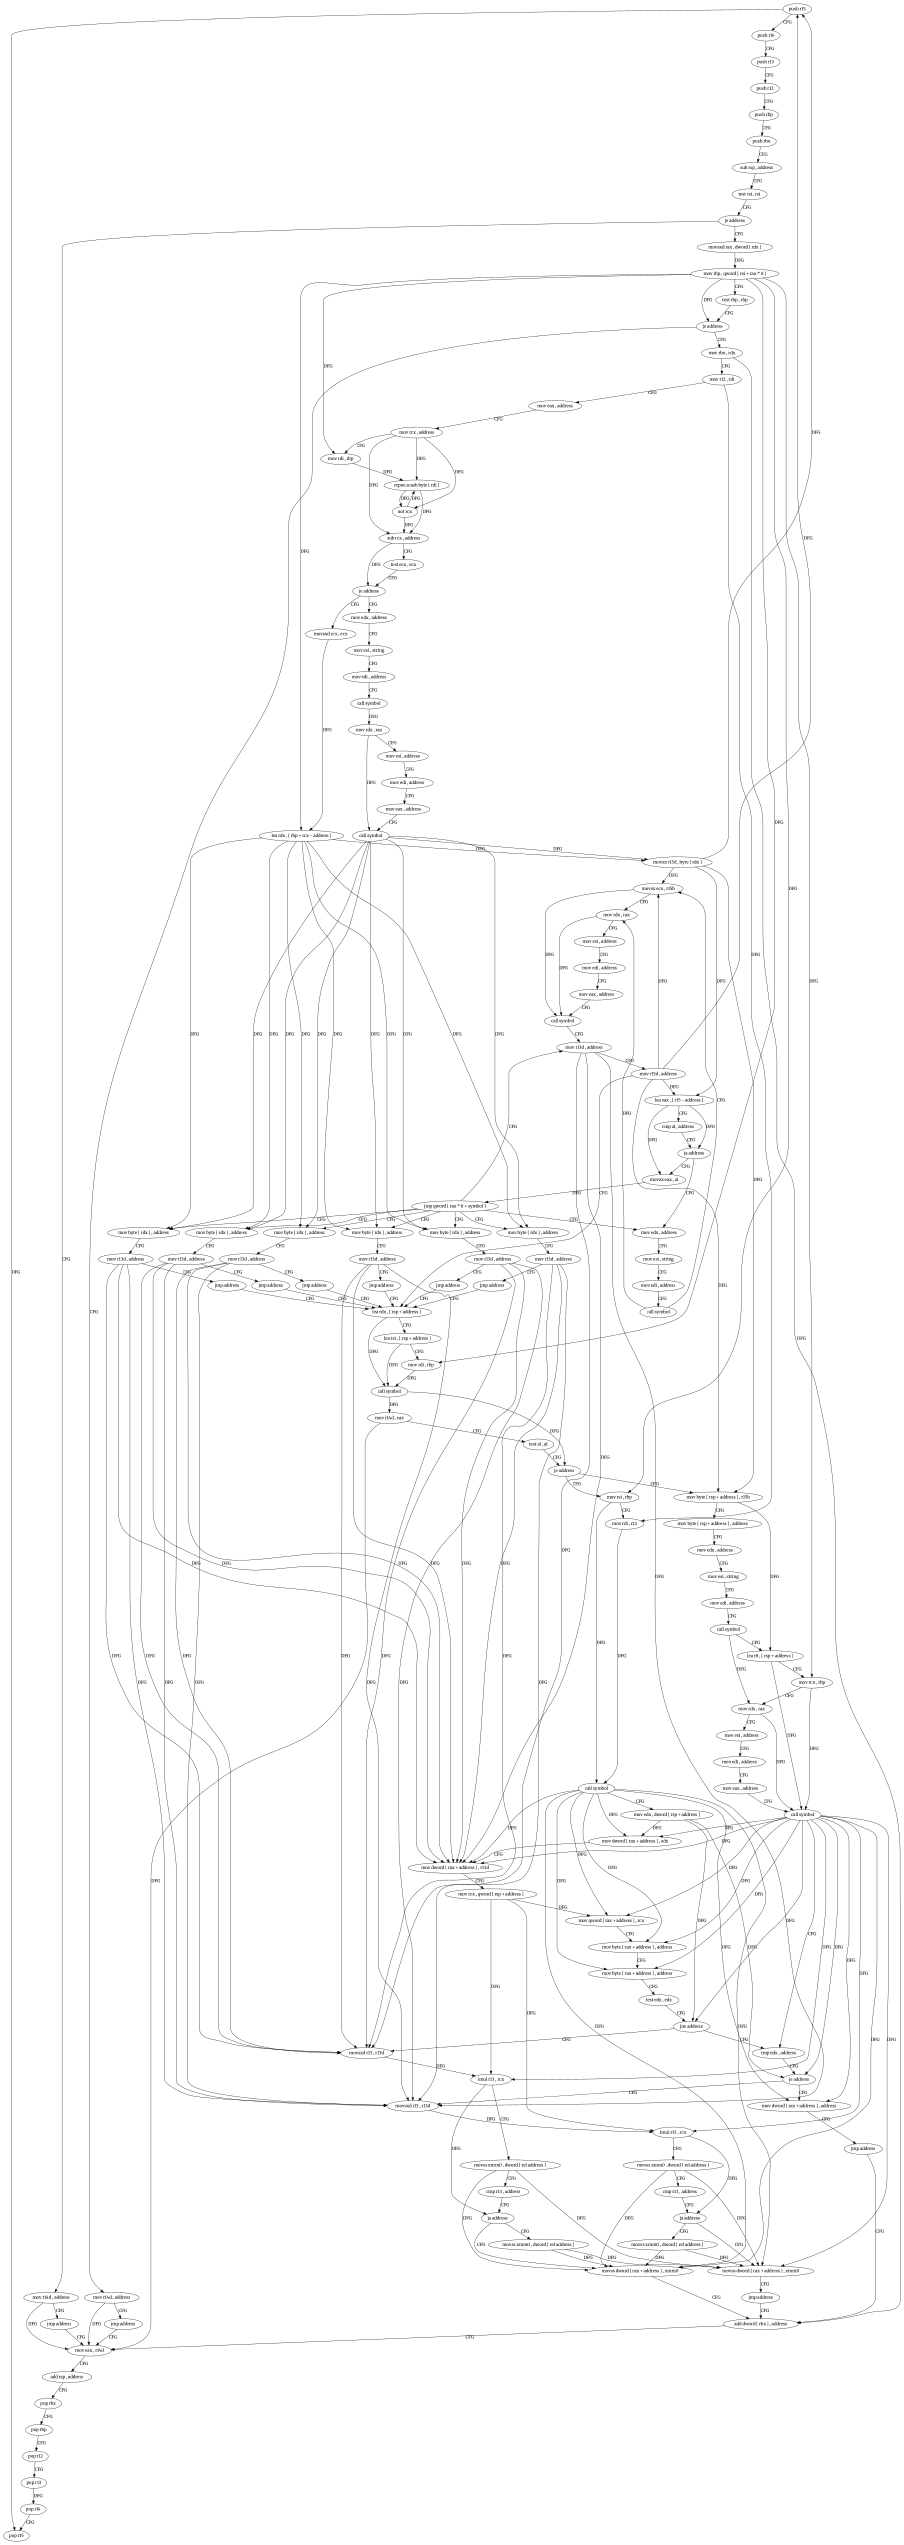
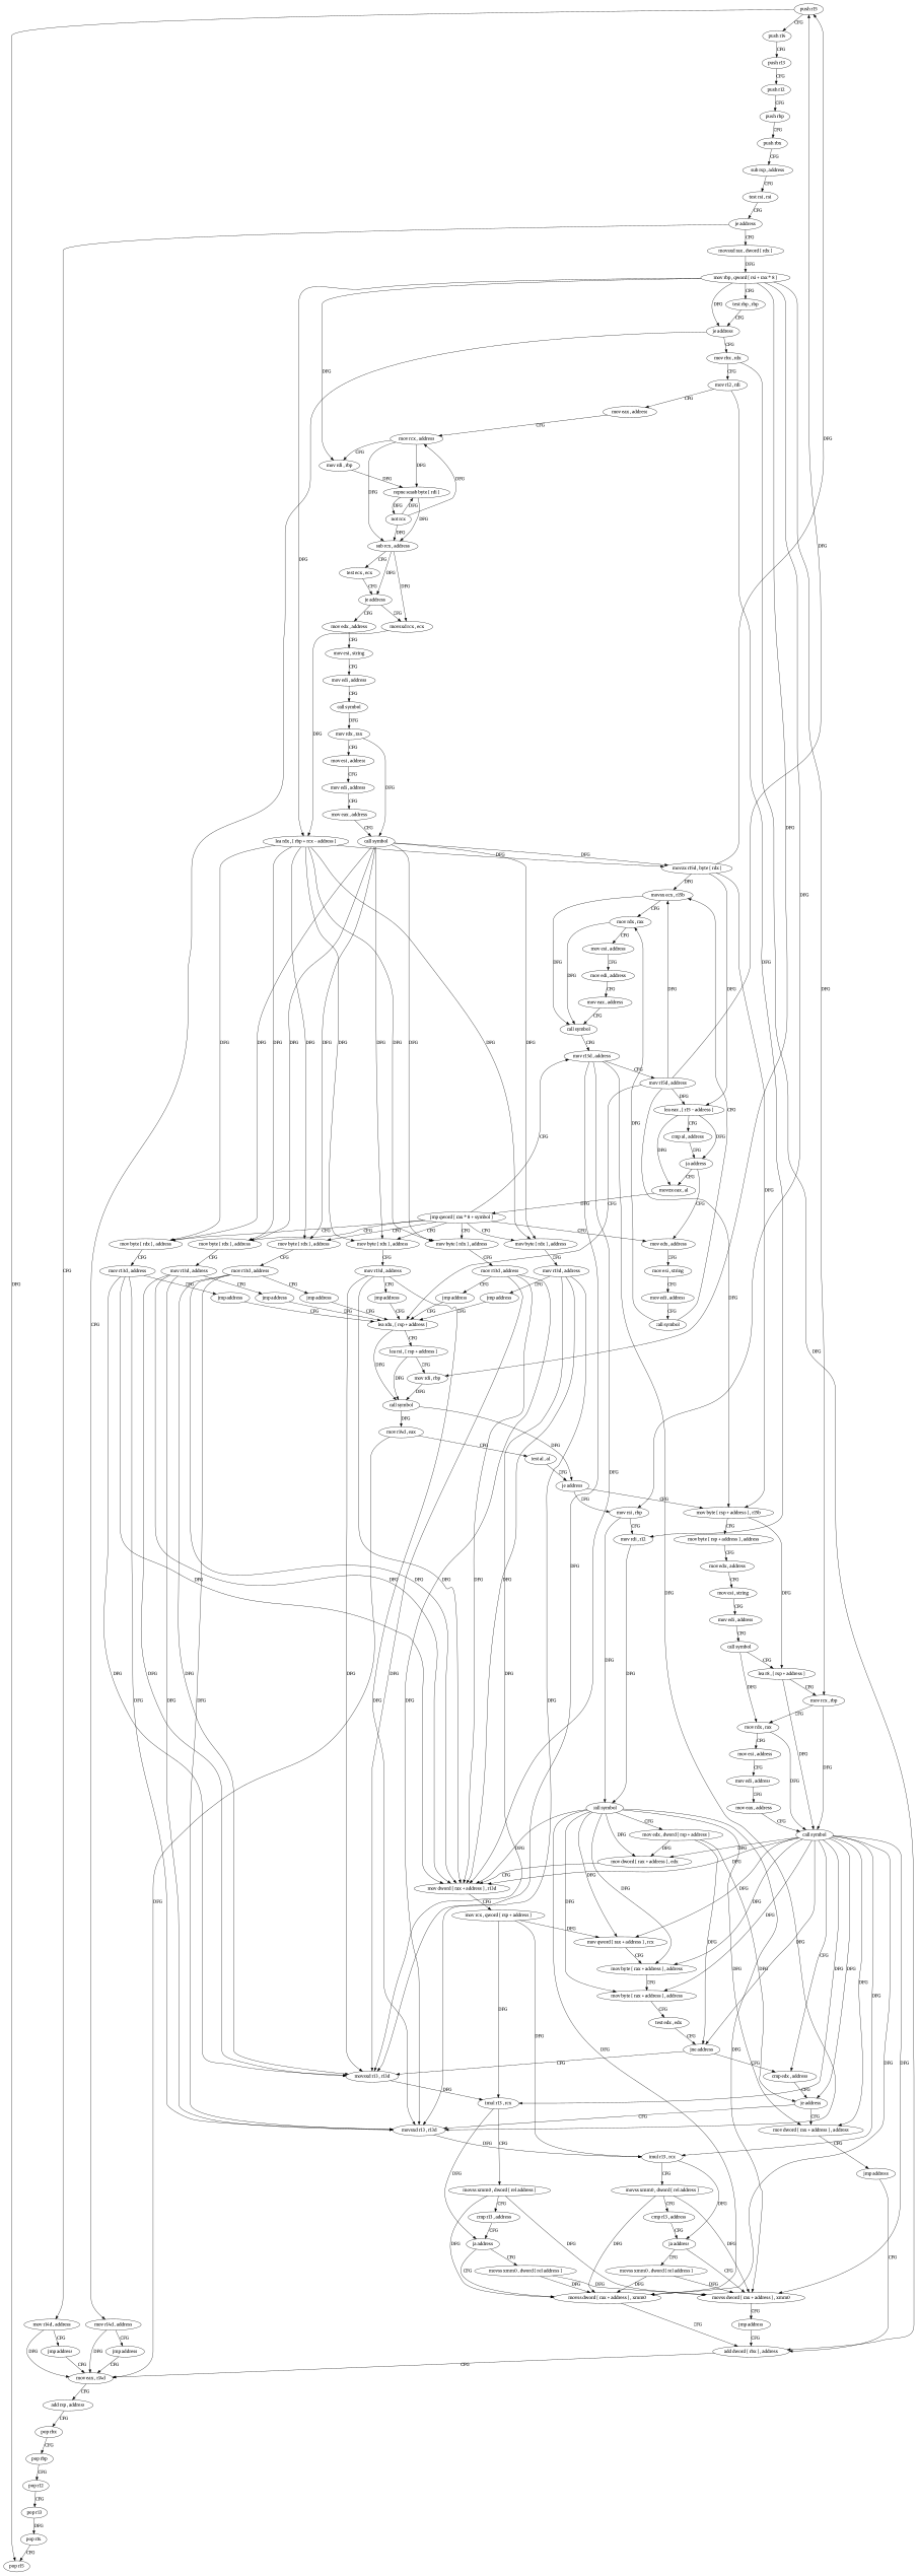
  digraph {
    fontname=Merriweather
    node [fontname=Merriweather]
    edge [fontname=Merriweather]
    n1 [label="push r15"]
    n2 [label="push r14"]
    n3 [label="pop r15"]
    n4 [label="push r13"]
    n5 [label="push r12"]
    n6 [label="push rbp"]
    n7 [label="push rbx"]
    n8 [label="sub rsp , address"]
    n9 [label="test rsi , rsi"]
    n10 [label="je address"]
    n11 [label="mov r14d , address"]
    n12 [label="movsxd rax , dword [ rdx ]"]
    n13 [label="jmp address"]
    n14 [label="mov eax , r14d"]
    n15 [label="mov rbp , qword [ rsi + rax * 8 ]"]
    n16 [label="add rsp , address"]
    n17 [label="test rbp , rbp"]
    n18 [label="je address"]
    n19 [label="mov rdi , rbp"]
    n20 [label="lea rdx , [ rbp + rcx - address ]"]
    n21 [label="mov rdi , rbp"]
    n22 [label="mov rsi , rbp"]
    n23 [label="mov rcx , rbp"]
    n24 [label="pop rbx"]
    n25 [label="mov r14d , address"]
    n26 [label="mov rbx , rdx"]
    n27 [label="repne scasb byte [ rdi ]"]
    n28 [label="mov byte [ rdx ] , address"]
    n29 [label="movzx r15d , byte [ rdx ]"]
    n30 [label="mov byte [ rdx ] , address"]
    n31 [label="mov byte [ rdx ] , address"]
    n32 [label="mov byte [ rdx ] , address"]
    n33 [label="mov byte [ rdx ] , address"]
    n34 [label="mov byte [ rdx ] , address"]
    n35 [label="call symbol"]
    n36 [label="mov rdi , r12"]
    n37 [label="call symbol"]
    n38 [label="mov rdx , rax"]
    n39 [label="call symbol"]
    n40 [label="jmp address"]
    n41 [label="mov r12 , rdi"]
    n42 [label="add dword [ rbx ] , address"]
    n43 [label="mov eax , address"]
    n44 [label="pop rbp"]
    n45 [label="pop r12"]
    n46 [label="pop r13"]
    n47 [label="pop r14"]
    n48 [label="mov rcx , address"]
    n49 [label="not rcx"]
    n50 [label="sub rcx , address"]
    n51 [label="test ecx , ecx"]
    n52 [label="je address"]
    n53 [label="movsxd rcx , ecx"]
    n54 [label="mov edx , address"]
    n55 [label="mov esi , string"]
    n56 [label="mov edi , address"]
    n57 [label="call symbol"]
    n58 [label="mov rdx , rax"]
    n59 [label="mov esi , address"]
    n60 [label="call symbol"]
    n61 [label="mov edi , address"]
    n62 [label="mov eax , address"]
    n63 [label="mov r13d , address"]
    n64 [label="lea eax , [ r15 - address ]"]
    n65 [label="mov byte [ rsp + address ] , r15b"]
    n66 [label="movsx ecx , r15b"]
    n67 [label="mov r13d , address"]
    n68 [label="mov r13d , address"]
    n69 [label="mov r13d , address"]
    n70 [label="mov r13d , address"]
    n71 [label="mov r13d , address"]
    n72 [label="mov dword [ rax + address ] , r13d"]
    n73 [label="movsxd r13 , r13d"]
    n74 [label="movsxd r13 , r13d"]
    n75 [label="jmp address"]
    n76 [label="cmp al , address"]
    n77 [label="ja address"]
    n78 [label="movzx eax , al"]
    n79 [label="mov byte [ rsp + address ] , address"]
    n80 [label="lea r8 , [ rsp + address ]"]
    n81 [label="mov rdx , rax"]
    n82 [label="call symbol"]
    n83 [label="mov edx , address"]
    n84 [label="jmp qword [ rax * 8 + symbol ]"]
    n85 [label="mov esi , string"]
    n86 [label="mov edi , address"]
    n87 [label="mov r13d , address"]
    n88 [label="lea rdx , [ rsp + address ]"]
    n89 [label="lea rsi , [ rsp + address ]"]
    n90 [label="mov r14d , eax"]
    n91 [label="je address"]
    n92 [label="test al , al"]
    n93 [label="mov edx , address"]
    n94 [label="mov dword [ rax + address ] , edx"]
    n95 [label="mov qword [ rax + address ] , rcx"]
    n96 [label="mov byte [ rax + address ] , address"]
    n97 [label="mov byte [ rax + address ] , address"]
    n98 [label="movss dword [ rax + address ] , xmm0"]
    n99 [label="mov dword [ rax + address ] , address"]
    n100 [label="movss dword [ rax + address ] , xmm0"]
    n101 [label="mov edx , dword [ rsp + address ]"]
    n102 [label="call symbol"]
    n103 [label="mov esi , address"]
    n104 [label="mov edi , address"]
    n105 [label="mov eax , address"]
    n106 [label="mov r15d , address"]
    n107 [label="mov rcx , qword [ rsp + address ]"]
    n108 [label="imul r13 , rcx"]
    n109 [label="imul r13 , rcx"]
    n110 [label="jmp address"]
    n111 [label="jmp address"]
    n112 [label="jmp address"]
    n113 [label="jmp address"]
    n114 [label="jmp address"]
    n115 [label="mov esi , string"]
    n116 [label="mov edi , address"]
    n117 [label="call symbol"]
    n118 [label="mov esi , address"]
    n119 [label="cmp edx , address"]
    n120 [label="jne address"]
    n121 [label="je address"]
    n122 [label="mov edi , address"]
    n123 [label="mov eax , address"]
    n124 [label="test edx , edx"]
    n125 [label="movss xmm0 , dword [ rel address ]"]
    n126 [label="ja address"]
    n127 [label="jmp address"]
    n128 [label="jmp address"]
    n129 [label="movss xmm0 , dword [ rel address ]"]
    n130 [label="ja address"]
    n131 [label="cmp r13 , address"]
    n132 [label="movss xmm0 , dword [ rel address ]"]
    n133 [label="cmp r13 , address"]
    n134 [label="movss xmm0 , dword [ rel address ]"]
    n1 -> n2 [label=CFG]
    n1 -> n3 [label=DFG]
    n2 -> n4 [label=CFG]
    n4 -> n5 [label=CFG]
    n5 -> n6 [label=CFG]
    n6 -> n7 [label=CFG]
    n7 -> n8 [label=CFG]
    n8 -> n9 [label=CFG]
    n9 -> n10 [label=CFG]
    n10 -> n11 [label=CFG]
    n10 -> n12 [label=CFG]
    n11 -> n13 [label=CFG]
    n11 -> n14 [label=DFG]
    n12 -> n15 [label=DFG]
    n13 -> n14 [label=CFG]
    n14 -> n16 [label=CFG]
    n15 -> n17 [label=CFG]
    n15 -> n18 [label=DFG]
    n15 -> n19 [label=DFG]
    n15 -> n20 [label=DFG]
    n15 -> n21 [label=DFG]
    n15 -> n22 [label=DFG]
    n15 -> n23 [label=DFG]
    n16 -> n24 [label=CFG]
    n17 -> n18 [label=CFG]
    n18 -> n25 [label=CFG]
    n18 -> n26 [label=CFG]
    n19 -> n27 [label=DFG]
    n20 -> n28 [label=DFG]
    n20 -> n29 [label=DFG]
    n20 -> n30 [label=DFG]
    n20 -> n31 [label=DFG]
    n20 -> n32 [label=DFG]
    n20 -> n33 [label=DFG]
    n20 -> n34 [label=DFG]
    n21 -> n35 [label=DFG]
    n22 -> n36 [label=CFG]
    n22 -> n37 [label=DFG]
    n23 -> n38 [label=CFG]
    n23 -> n39 [label=DFG]
    n24 -> n44 [label=CFG]
    n25 -> n14 [label=DFG]
    n25 -> n40 [label=CFG]
    n26 -> n41 [label=CFG]
    n26 -> n42 [label=DFG]
    n27 -> n49 [label=DFG]
    n27 -> n50 [label=DFG]
    n28 -> n63 [label=CFG]
    n29 -> n1 [label=DFG]
    n29 -> n64 [label=DFG]
    n29 -> n65 [label=DFG]
    n29 -> n66 [label=DFG]
    n30 -> n67 [label=CFG]
    n31 -> n68 [label=CFG]
    n32 -> n69 [label=CFG]
    n33 -> n70 [label=CFG]
    n34 -> n71 [label=CFG]
    n35 -> n90 [label=DFG]
    n35 -> n91 [label=DFG]
    n36 -> n37 [label=DFG]
    n37 -> n72 [label=DFG]
    n37 -> n94 [label=DFG]
    n37 -> n95 [label=DFG]
    n37 -> n96 [label=DFG]
    n37 -> n97 [label=DFG]
    n37 -> n98 [label=DFG]
    n37 -> n99 [label=DFG]
    n37 -> n100 [label=DFG]
    n37 -> n101 [label=CFG]
    n38 -> n39 [label=DFG]
    n38 -> n118 [label=CFG]
    n39 -> n72 [label=DFG]
    n39 -> n94 [label=DFG]
    n39 -> n95 [label=DFG]
    n39 -> n96 [label=DFG]
    n39 -> n97 [label=DFG]
    n39 -> n98 [label=DFG]
    n39 -> n99 [label=DFG]
    n39 -> n100 [label=DFG]
    n39 -> n108 [label=DFG]
    n39 -> n109 [label=DFG]
    n39 -> n119 [label=CFG]
    n39 -> n120 [label=DFG]
    n39 -> n121 [label=DFG]
    n40 -> n14 [label=CFG]
    n41 -> n36 [label=DFG]
    n41 -> n43 [label=CFG]
    n42 -> n14 [label=CFG]
    n43 -> n48 [label=CFG]
    n44 -> n45 [label=CFG]
    n45 -> n46 [label=CFG]
    n46 -> n47 [label=DFG]
    n47 -> n3 [label=CFG]
    n48 -> n19 [label=CFG]
    n48 -> n27 [label=DFG]
-   n48 -> n49 [label=DFG]
+   n49 -> n48 [label=DFG]
    n48 -> n50 [label=DFG]
    n49 -> n27 [label=DFG]
    n49 -> n50 [label=DFG]
    n50 -> n51 [label=CFG]
    n50 -> n52 [label=DFG]
+   n50 -> n53 [label=DFG]
    n51 -> n52 [label=CFG]
    n52 -> n53 [label=CFG]
    n52 -> n54 [label=CFG]
    n53 -> n20 [label=DFG]
    n54 -> n55 [label=CFG]
    n55 -> n56 [label=CFG]
    n56 -> n57 [label=CFG]
    n57 -> n58 [label=DFG]
    n58 -> n59 [label=CFG]
    n58 -> n60 [label=DFG]
    n59 -> n61 [label=CFG]
    n60 -> n28 [label=DFG]
    n60 -> n29 [label=DFG]
    n60 -> n30 [label=DFG]
    n60 -> n31 [label=DFG]
    n60 -> n32 [label=DFG]
    n60 -> n33 [label=DFG]
    n60 -> n34 [label=DFG]
    n61 -> n62 [label=CFG]
    n62 -> n60 [label=CFG]
    n63 -> n72 [label=DFG]
    n63 -> n73 [label=DFG]
    n63 -> n74 [label=DFG]
    n63 -> n75 [label=CFG]
    n64 -> n76 [label=CFG]
    n64 -> n77 [label=DFG]
    n64 -> n78 [label=DFG]
    n65 -> n79 [label=CFG]
    n65 -> n80 [label=DFG]
    n66 -> n81 [label=CFG]
    n66 -> n82 [label=DFG]
    n67 -> n72 [label=DFG]
    n67 -> n73 [label=DFG]
    n67 -> n74 [label=DFG]
    n67 -> n110 [label=CFG]
    n68 -> n72 [label=DFG]
    n68 -> n73 [label=DFG]
    n68 -> n74 [label=DFG]
    n68 -> n111 [label=CFG]
    n69 -> n72 [label=DFG]
    n69 -> n73 [label=DFG]
    n69 -> n74 [label=DFG]
    n69 -> n112 [label=CFG]
    n70 -> n72 [label=DFG]
    n70 -> n73 [label=DFG]
    n70 -> n74 [label=DFG]
    n70 -> n113 [label=CFG]
    n71 -> n72 [label=DFG]
    n71 -> n73 [label=DFG]
    n71 -> n74 [label=DFG]
    n71 -> n114 [label=CFG]
    n72 -> n107 [label=CFG]
    n73 -> n108 [label=DFG]
    n74 -> n109 [label=DFG]
    n75 -> n88 [label=CFG]
    n76 -> n77 [label=CFG]
    n77 -> n78 [label=CFG]
    n77 -> n83 [label=CFG]
    n78 -> n84 [label=DFG]
    n79 -> n93 [label=CFG]
    n80 -> n23 [label=CFG]
    n80 -> n39 [label=DFG]
    n81 -> n82 [label=DFG]
    n81 -> n103 [label=CFG]
    n82 -> n87 [label=CFG]
    n83 -> n85 [label=CFG]
    n84 -> n28 [label=CFG]
    n84 -> n30 [label=CFG]
    n84 -> n31 [label=CFG]
    n84 -> n32 [label=CFG]
    n84 -> n33 [label=CFG]
    n84 -> n34 [label=CFG]
    n84 -> n83 [label=CFG]
    n84 -> n87 [label=CFG]
    n85 -> n86 [label=CFG]
    n86 -> n102 [label=CFG]
    n87 -> n72 [label=DFG]
    n87 -> n73 [label=DFG]
    n87 -> n74 [label=DFG]
    n87 -> n106 [label=CFG]
    n88 -> n35 [label=DFG]
    n88 -> n89 [label=CFG]
    n89 -> n21 [label=CFG]
    n89 -> n35 [label=DFG]
    n90 -> n14 [label=DFG]
    n90 -> n92 [label=CFG]
    n91 -> n22 [label=CFG]
    n91 -> n65 [label=CFG]
    n92 -> n91 [label=CFG]
    n93 -> n115 [label=CFG]
    n94 -> n72 [label=CFG]
    n95 -> n96 [label=CFG]
    n96 -> n97 [label=CFG]
    n97 -> n124 [label=CFG]
    n98 -> n127 [label=CFG]
    n99 -> n128 [label=CFG]
    n100 -> n42 [label=CFG]
    n101 -> n94 [label=DFG]
    n101 -> n120 [label=DFG]
    n101 -> n121 [label=DFG]
    n102 -> n66 [label=CFG]
    n102 -> n81 [label=DFG]
    n103 -> n104 [label=CFG]
    n104 -> n105 [label=CFG]
    n105 -> n82 [label=CFG]
    n106 -> n1 [label=DFG]
    n106 -> n64 [label=DFG]
    n106 -> n65 [label=DFG]
    n106 -> n66 [label=DFG]
    n106 -> n88 [label=CFG]
    n107 -> n95 [label=DFG]
    n107 -> n108 [label=DFG]
    n107 -> n109 [label=DFG]
    n108 -> n129 [label=CFG]
    n108 -> n130 [label=DFG]
    n109 -> n125 [label=CFG]
    n109 -> n126 [label=DFG]
    n110 -> n88 [label=CFG]
    n111 -> n88 [label=CFG]
    n112 -> n88 [label=CFG]
    n113 -> n88 [label=CFG]
    n114 -> n88 [label=CFG]
    n115 -> n116 [label=CFG]
    n116 -> n117 [label=CFG]
    n117 -> n38 [label=DFG]
    n117 -> n80 [label=CFG]
    n118 -> n122 [label=CFG]
    n119 -> n121 [label=CFG]
    n120 -> n73 [label=CFG]
    n120 -> n119 [label=CFG]
    n121 -> n74 [label=CFG]
    n121 -> n99 [label=CFG]
    n122 -> n123 [label=CFG]
    n123 -> n39 [label=CFG]
    n124 -> n120 [label=CFG]
    n125 -> n98 [label=DFG]
    n125 -> n100 [label=DFG]
    n125 -> n131 [label=CFG]
    n126 -> n98 [label=CFG]
    n126 -> n132 [label=CFG]
    n127 -> n42 [label=CFG]
    n128 -> n42 [label=CFG]
    n129 -> n98 [label=DFG]
    n129 -> n100 [label=DFG]
    n129 -> n133 [label=CFG]
    n130 -> n100 [label=CFG]
    n130 -> n134 [label=CFG]
    n131 -> n126 [label=CFG]
    n132 -> n98 [label=DFG]
    n132 -> n100 [label=DFG]
    n133 -> n130 [label=CFG]
    n134 -> n98 [label=DFG]
    n134 -> n100 [label=DFG]
  }
